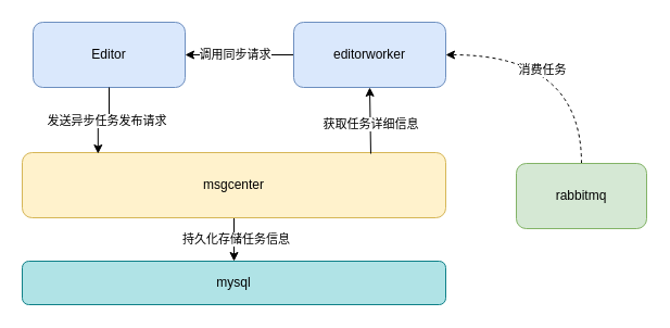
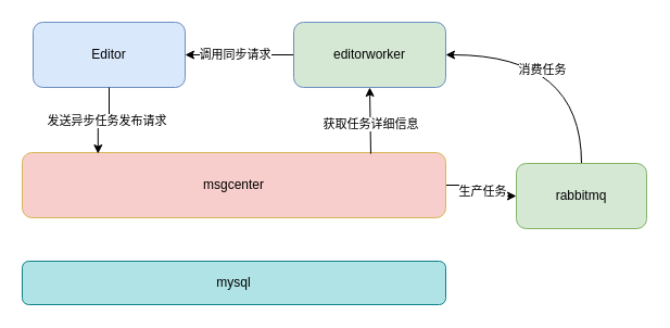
  <mxCell id="0" />
  <mxCell id="1" parent="0" />
  <mxCell id="2" value="Editor" style="rounded=1;whiteSpace=wrap;html=1;fillColor=#dae8fc;strokeColor=#6c8ebf;" vertex="1" parent="1"><mxGeometry x="30" y="20" width="140" height="60" as="geometry" /></mxCell>
  <mxCell id="3" value="" style="edgeStyle=orthogonalEdgeStyle;rounded=0;orthogonalLoop=1;jettySize=auto;html=1;" edge="1" parent="1" source="5" target="2"><mxGeometry relative="1" as="geometry" /></mxCell>
  <mxCell id="4" value="调用同步请求" style="edgeLabel;html=1;align=center;verticalAlign=middle;resizable=0;points=[];" vertex="1" connectable="0" parent="3"><mxGeometry x="0.091" y="-1" relative="1" as="geometry"><mxPoint as="offset" /></mxGeometry></mxCell>
- <mxCell id="5" value="editorworker" style="rounded=1;whiteSpace=wrap;html=1;fillColor=#dae8fc;strokeColor=#6c8ebf;" vertex="1" parent="1"><mxGeometry x="270" y="20" width="140" height="60" as="geometry" /></mxCell>
- <mxCell id="6" value="" style="edgeStyle=orthogonalEdgeStyle;rounded=0;orthogonalLoop=1;jettySize=auto;html=1;" edge="1" parent="1" source="10" target="11"><mxGeometry relative="1" as="geometry" /></mxCell>
- <mxCell id="7" value="持久化存储任务信息" style="edgeLabel;html=1;align=center;verticalAlign=middle;resizable=0;points=[];" vertex="1" connectable="0" parent="6"><mxGeometry x="-0.05" y="1" relative="1" as="geometry"><mxPoint as="offset" /></mxGeometry></mxCell>
- <mxCell id="10" value="msgcenter" style="rounded=1;whiteSpace=wrap;html=1;fillColor=#fff2cc;strokeColor=#d6b656;" vertex="1" parent="1"><mxGeometry x="20" y="140" width="390" height="60" as="geometry" /></mxCell>
+ <mxCell id="5" value="editorworker" style="rounded=1;whiteSpace=wrap;html=1;fillColor=#d5e8d4;strokeColor=#6c8ebf;" vertex="1" parent="1"><mxGeometry x="270" y="20" width="140" height="60" as="geometry" /></mxCell>
+ <mxCell id="8" value="" style="edgeStyle=orthogonalEdgeStyle;rounded=0;orthogonalLoop=1;jettySize=auto;html=1;" edge="1" parent="1" source="10" target="16"><mxGeometry relative="1" as="geometry" /></mxCell>
+ <mxCell id="9" value="生产任务" style="edgeLabel;html=1;align=center;verticalAlign=middle;resizable=0;points=[];" vertex="1" connectable="0" parent="8"><mxGeometry x="0.02" y="1" relative="1" as="geometry"><mxPoint as="offset" /></mxGeometry></mxCell>
+ <mxCell id="10" value="msgcenter" style="rounded=1;whiteSpace=wrap;html=1;fillColor=#f8cecc;strokeColor=#d6b656;" vertex="1" parent="1"><mxGeometry x="20" y="140" width="390" height="60" as="geometry" /></mxCell>
  <mxCell id="11" value="mysql" style="rounded=1;whiteSpace=wrap;html=1;fillColor=#b0e3e6;strokeColor=#0e8088;" vertex="1" parent="1"><mxGeometry x="20" y="240" width="390" height="40" as="geometry" /></mxCell>
  <mxCell id="12" style="edgeStyle=orthogonalEdgeStyle;rounded=0;orthogonalLoop=1;jettySize=auto;html=1;exitX=0.5;exitY=1;exitDx=0;exitDy=0;entryX=0.179;entryY=0.017;entryDx=0;entryDy=0;entryPerimeter=0;" edge="1" parent="1" source="2" target="10"><mxGeometry relative="1" as="geometry" /></mxCell>
  <mxCell id="13" value="发送异步任务发布请求" style="edgeLabel;html=1;align=center;verticalAlign=middle;resizable=0;points=[];" vertex="1" connectable="0" parent="12"><mxGeometry x="-0.085" relative="1" as="geometry"><mxPoint as="offset" /></mxGeometry></mxCell>
- <mxCell id="14" style="edgeStyle=orthogonalEdgeStyle;rounded=0;orthogonalLoop=1;jettySize=auto;html=1;exitX=0.5;exitY=0;exitDx=0;exitDy=0;entryX=1;entryY=0.5;entryDx=0;entryDy=0;curved=1;dashed=1;" edge="1" parent="1" source="16" target="5"><mxGeometry relative="1" as="geometry" /></mxCell>
+ <mxCell id="14" style="edgeStyle=orthogonalEdgeStyle;rounded=0;orthogonalLoop=1;jettySize=auto;html=1;exitX=0.5;exitY=0;exitDx=0;exitDy=0;entryX=1;entryY=0.5;entryDx=0;entryDy=0;curved=1;" edge="1" parent="1" source="16" target="5"><mxGeometry relative="1" as="geometry" /></mxCell>
  <mxCell id="15" value="消费任务" style="edgeLabel;html=1;align=center;verticalAlign=middle;resizable=0;points=[];" vertex="1" connectable="0" parent="14"><mxGeometry x="0.217" y="13" relative="1" as="geometry"><mxPoint as="offset" /></mxGeometry></mxCell>
  <mxCell id="16" value="rabbitmq" style="rounded=1;whiteSpace=wrap;html=1;fillColor=#d5e8d4;strokeColor=#82b366;" vertex="1" parent="1"><mxGeometry x="475" y="150" width="120" height="60" as="geometry" /></mxCell>
  <mxCell id="17" value="" style="endArrow=classic;html=1;rounded=0;entryX=0.5;entryY=1;entryDx=0;entryDy=0;exitX=0.823;exitY=0.017;exitDx=0;exitDy=0;exitPerimeter=0;" edge="1" parent="1" source="10"><mxGeometry width="50" height="50" relative="1" as="geometry"><mxPoint x="340" y="140" as="sourcePoint" /><mxPoint x="340" y="80" as="targetPoint" /></mxGeometry></mxCell>
  <mxCell id="18" value="获取任务详细信息" style="edgeLabel;html=1;align=center;verticalAlign=middle;resizable=0;points=[];" vertex="1" connectable="0" parent="17"><mxGeometry x="-0.082" relative="1" as="geometry"><mxPoint as="offset" /></mxGeometry></mxCell>
